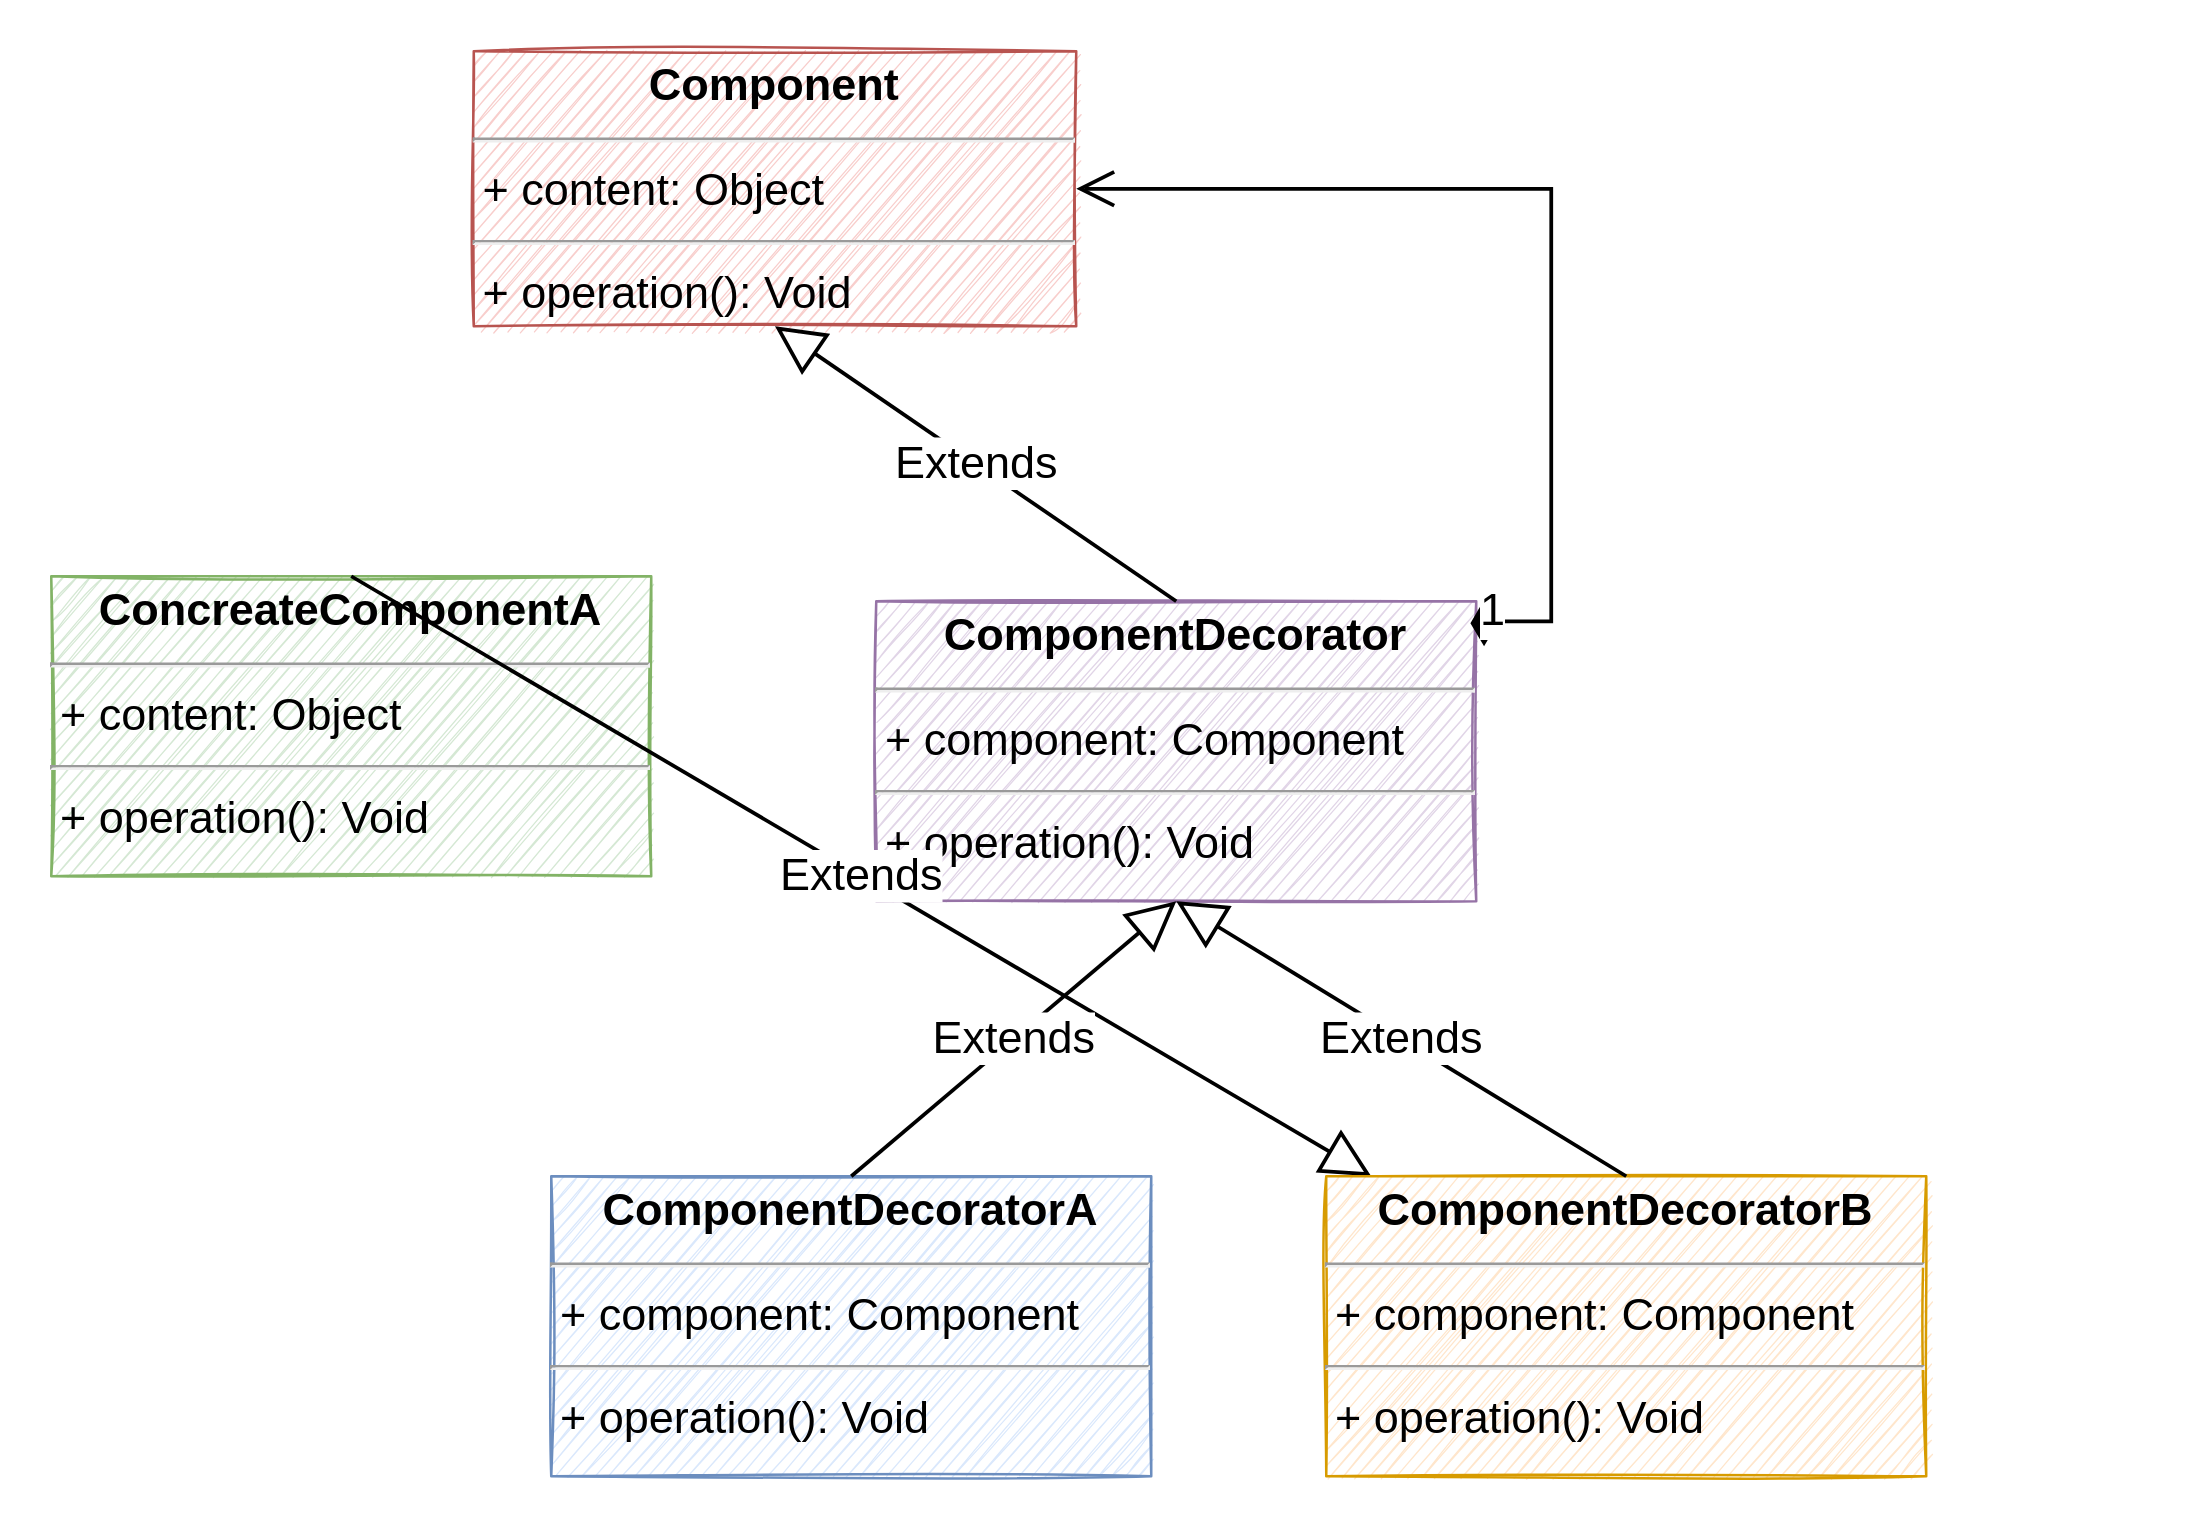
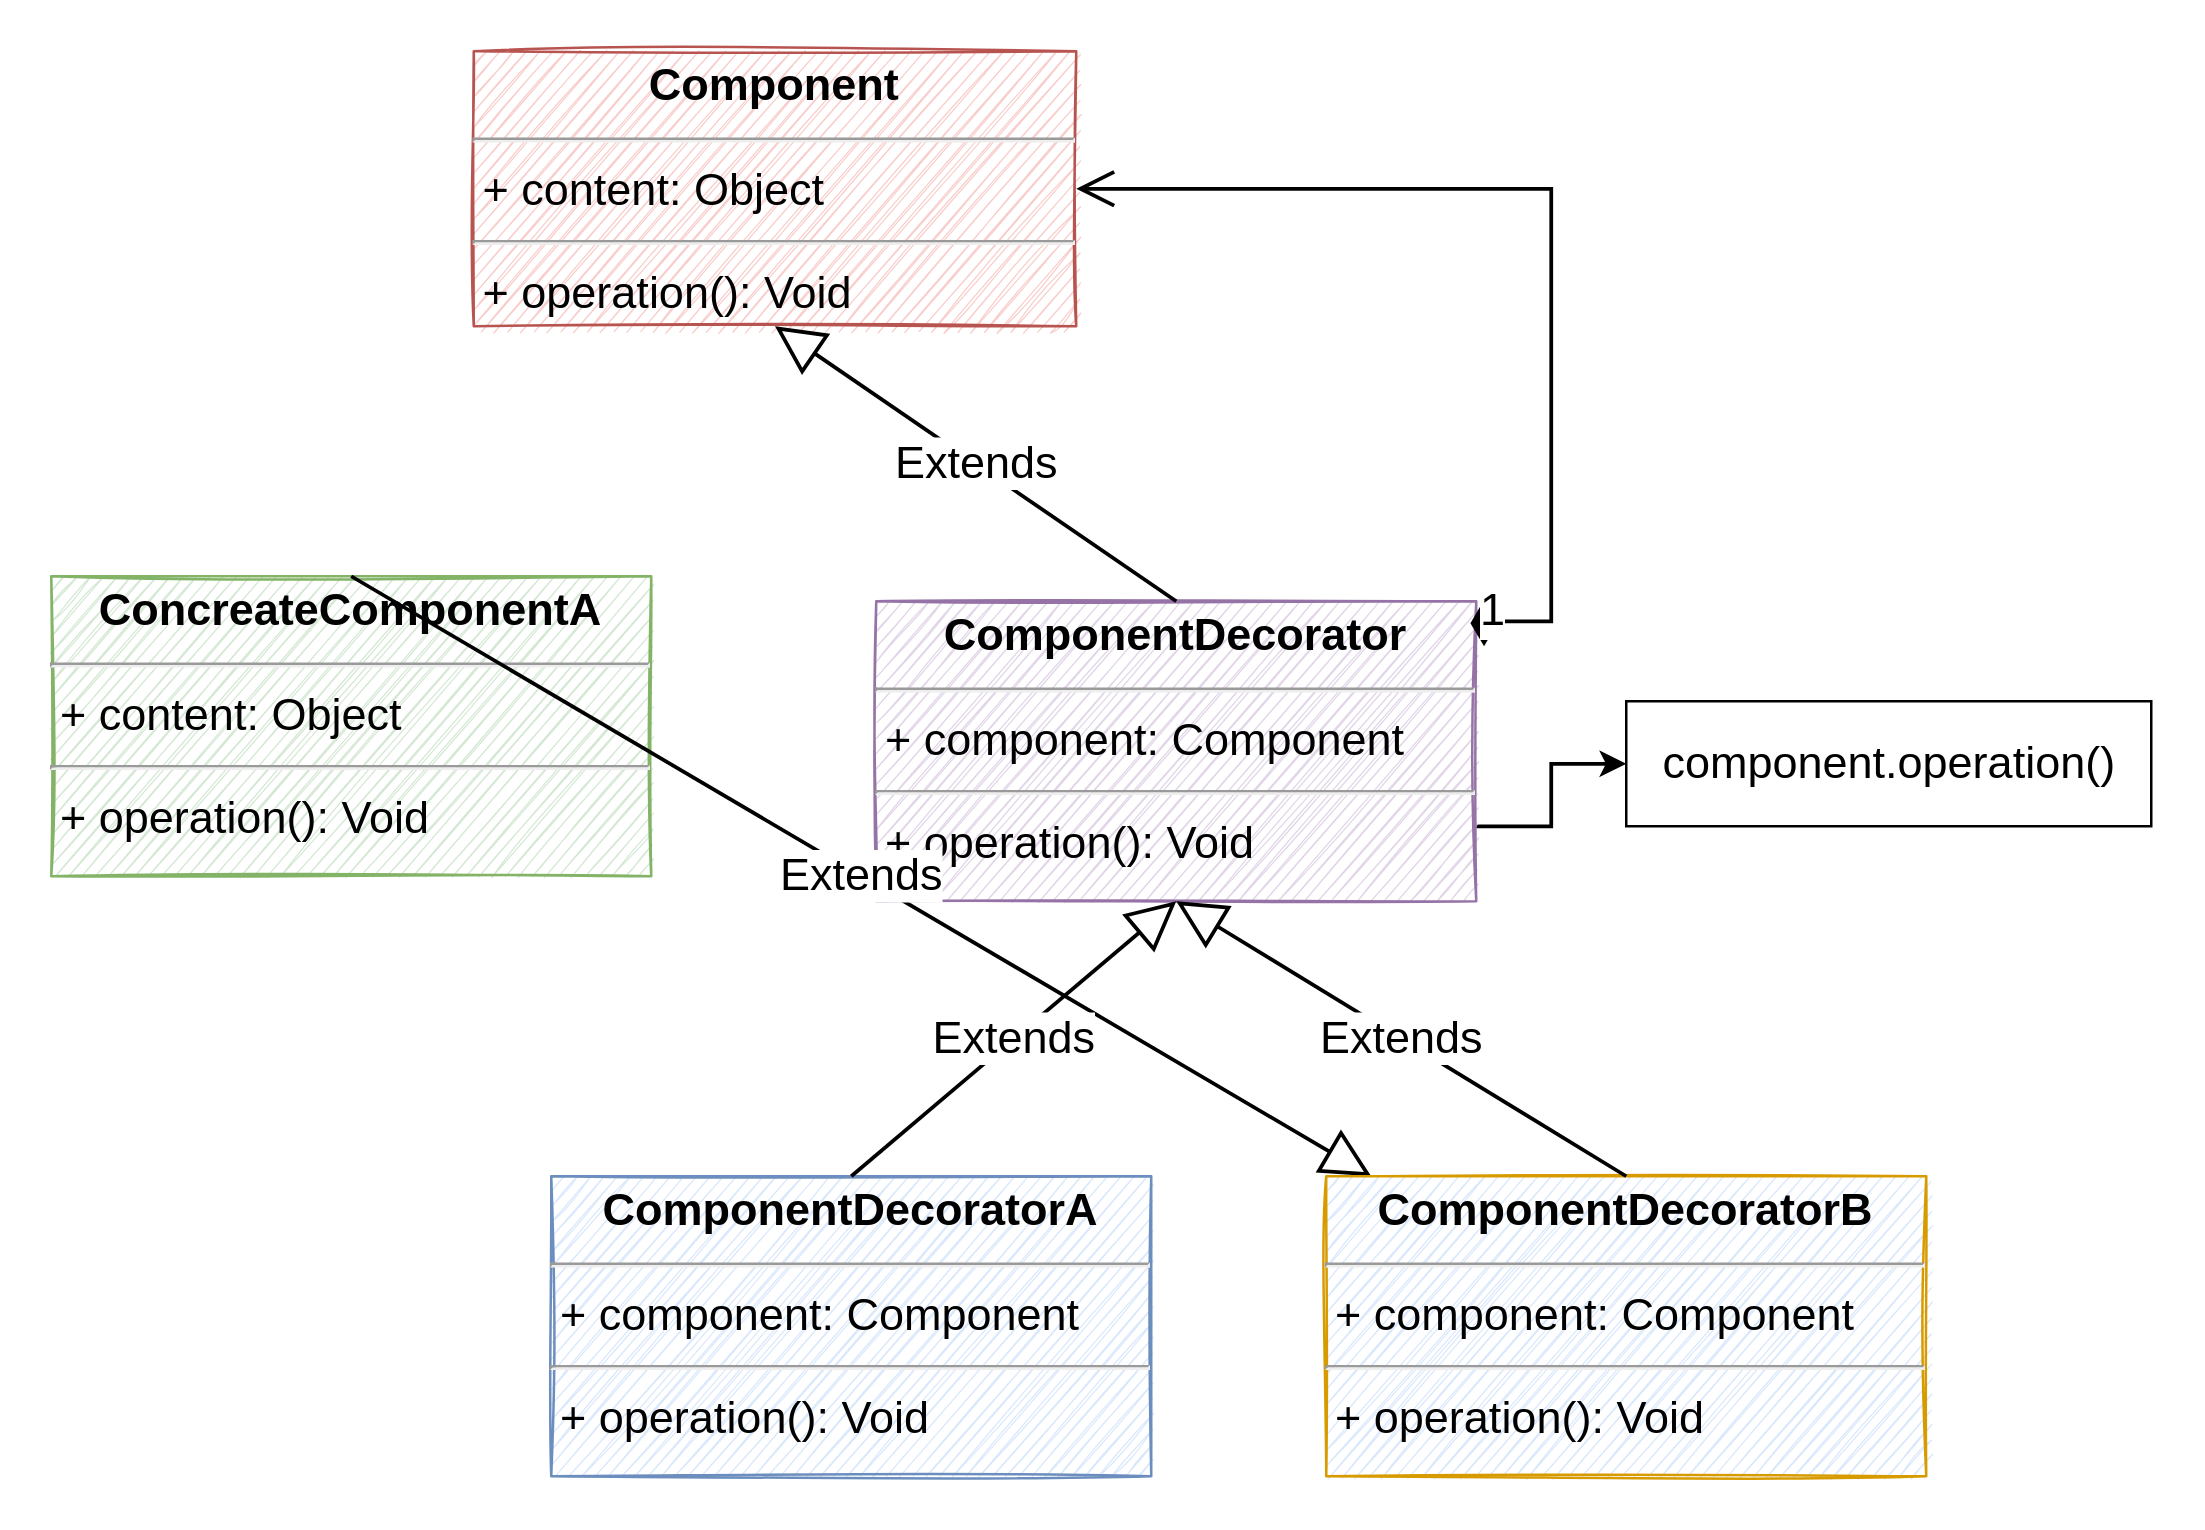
  <mxCell id="0" />
  <mxCell id="1" parent="0" />
  <mxCell id="2" value="&lt;p style=&quot;margin: 4px 0px 0px; text-align: center; font-size: 18px;&quot;&gt;&lt;b style=&quot;font-size: 18px;&quot;&gt;Component&lt;/b&gt;&lt;/p&gt;&lt;hr style=&quot;font-size: 18px;&quot;&gt;&lt;p style=&quot;margin: 0px 0px 0px 4px; font-size: 18px;&quot;&gt;+ content: Object&lt;/p&gt;&lt;hr style=&quot;font-size: 18px;&quot;&gt;&lt;p style=&quot;margin: 0px 0px 0px 4px; font-size: 18px;&quot;&gt;+ operation(): Void&lt;/p&gt;" style="verticalAlign=top;align=left;overflow=fill;fontSize=18;fontFamily=Helvetica;html=1;fillColor=#f8cecc;strokeColor=#b85450;sketch=1;" vertex="1" parent="1"><mxGeometry x="189" y="20" width="241" height="110" as="geometry" /></mxCell>
  <mxCell id="3" value="&lt;p style=&quot;margin: 4px 0px 0px; text-align: center; font-size: 18px;&quot;&gt;&lt;b&gt;ConcreateComponentA&lt;/b&gt;&lt;/p&gt;&lt;hr style=&quot;font-size: 18px;&quot;&gt;&lt;p style=&quot;margin: 0px 0px 0px 4px; font-size: 18px;&quot;&gt;+ content: Object&lt;/p&gt;&lt;hr style=&quot;font-size: 18px;&quot;&gt;&lt;p style=&quot;margin: 0px 0px 0px 4px; font-size: 18px;&quot;&gt;+ operation(): Void&lt;/p&gt;" style="verticalAlign=top;align=left;overflow=fill;fontSize=18;fontFamily=Helvetica;html=1;fillColor=#d5e8d4;strokeColor=#82b366;sketch=1;" vertex="1" parent="1"><mxGeometry x="20" y="230" width="240" height="120" as="geometry" /></mxCell>
+ <mxCell id="4" style="edgeStyle=orthogonalEdgeStyle;rounded=0;orthogonalLoop=1;jettySize=auto;html=1;exitX=1;exitY=0.75;exitDx=0;exitDy=0;fontSize=18;strokeWidth=1.5;" edge="1" parent="1" source="5" target="6"><mxGeometry relative="1" as="geometry" /></mxCell>
  <mxCell id="5" value="&lt;p style=&quot;margin: 4px 0px 0px; text-align: center; font-size: 18px;&quot;&gt;&lt;b&gt;ComponentDecorator&lt;/b&gt;&lt;/p&gt;&lt;hr style=&quot;font-size: 18px;&quot;&gt;&lt;p style=&quot;margin: 0px 0px 0px 4px; font-size: 18px;&quot;&gt;+ component: Component&lt;/p&gt;&lt;hr style=&quot;font-size: 18px;&quot;&gt;&lt;p style=&quot;margin: 0px 0px 0px 4px; font-size: 18px;&quot;&gt;+ operation(): Void&lt;/p&gt;" style="verticalAlign=top;align=left;overflow=fill;fontSize=18;fontFamily=Helvetica;html=1;fillColor=#e1d5e7;strokeColor=#9673a6;sketch=1;" vertex="1" parent="1"><mxGeometry x="350" y="240" width="240" height="120" as="geometry" /></mxCell>
+ <mxCell id="6" value="component.operation()" style="html=1;fontSize=18;" vertex="1" parent="1"><mxGeometry x="650" y="280" width="210" height="50" as="geometry" /></mxCell>
  <mxCell id="7" value="Extends" style="endArrow=block;endSize=16;endFill=0;html=1;rounded=0;fontSize=18;strokeWidth=1.5;exitX=0.5;exitY=0;exitDx=0;exitDy=0;" edge="1" parent="1" source="3" target="11"><mxGeometry width="160" relative="1" as="geometry"><mxPoint x="-10" y="200" as="sourcePoint" /><mxPoint x="150" y="200" as="targetPoint" /></mxGeometry></mxCell>
  <mxCell id="8" value="Extends" style="endArrow=block;endSize=16;endFill=0;html=1;rounded=0;fontSize=18;strokeWidth=1.5;entryX=0.5;entryY=1;entryDx=0;entryDy=0;exitX=0.5;exitY=0;exitDx=0;exitDy=0;" edge="1" parent="1" source="5" target="2"><mxGeometry width="160" relative="1" as="geometry"><mxPoint x="300" y="350" as="sourcePoint" /><mxPoint x="460" y="350" as="targetPoint" /></mxGeometry></mxCell>
  <mxCell id="9" value="1" style="endArrow=open;html=1;endSize=12;startArrow=diamondThin;startSize=14;startFill=1;edgeStyle=orthogonalEdgeStyle;align=left;verticalAlign=bottom;rounded=0;fontSize=18;strokeWidth=1.5;entryX=1;entryY=0.5;entryDx=0;entryDy=0;exitX=1.013;exitY=0.15;exitDx=0;exitDy=0;exitPerimeter=0;" edge="1" parent="1" source="5" target="2"><mxGeometry x="-1" y="3" relative="1" as="geometry"><mxPoint x="570" y="170" as="sourcePoint" /><mxPoint x="730" y="170" as="targetPoint" /><Array as="points"><mxPoint x="620" y="248" /><mxPoint x="620" y="75" /></Array></mxGeometry></mxCell>
  <mxCell id="10" value="&lt;p style=&quot;margin: 4px 0px 0px; text-align: center; font-size: 18px;&quot;&gt;&lt;b&gt;ComponentDecoratorA&lt;/b&gt;&lt;/p&gt;&lt;hr style=&quot;font-size: 18px;&quot;&gt;&lt;p style=&quot;margin: 0px 0px 0px 4px; font-size: 18px;&quot;&gt;+ component: Component&lt;/p&gt;&lt;hr style=&quot;font-size: 18px;&quot;&gt;&lt;p style=&quot;margin: 0px 0px 0px 4px; font-size: 18px;&quot;&gt;+ operation(): Void&lt;/p&gt;" style="verticalAlign=top;align=left;overflow=fill;fontSize=18;fontFamily=Helvetica;html=1;fillColor=#dae8fc;strokeColor=#6c8ebf;sketch=1;" vertex="1" parent="1"><mxGeometry x="220" y="470" width="240" height="120" as="geometry" /></mxCell>
- <mxCell id="11" value="&lt;p style=&quot;margin: 4px 0px 0px; text-align: center; font-size: 18px;&quot;&gt;&lt;b&gt;ComponentDecoratorB&lt;/b&gt;&lt;/p&gt;&lt;hr style=&quot;font-size: 18px;&quot;&gt;&lt;p style=&quot;margin: 0px 0px 0px 4px; font-size: 18px;&quot;&gt;+ component: Component&lt;/p&gt;&lt;hr style=&quot;font-size: 18px;&quot;&gt;&lt;p style=&quot;margin: 0px 0px 0px 4px; font-size: 18px;&quot;&gt;+ operation(): Void&lt;/p&gt;" style="verticalAlign=top;align=left;overflow=fill;fontSize=18;fontFamily=Helvetica;html=1;fillColor=#ffe6cc;strokeColor=#d79b00;sketch=1;" vertex="1" parent="1"><mxGeometry x="530" y="470" width="240" height="120" as="geometry" /></mxCell>
+ <mxCell id="11" value="&lt;p style=&quot;margin: 4px 0px 0px; text-align: center; font-size: 18px;&quot;&gt;&lt;b&gt;ComponentDecoratorB&lt;/b&gt;&lt;/p&gt;&lt;hr style=&quot;font-size: 18px;&quot;&gt;&lt;p style=&quot;margin: 0px 0px 0px 4px; font-size: 18px;&quot;&gt;+ component: Component&lt;/p&gt;&lt;hr style=&quot;font-size: 18px;&quot;&gt;&lt;p style=&quot;margin: 0px 0px 0px 4px; font-size: 18px;&quot;&gt;+ operation(): Void&lt;/p&gt;" style="verticalAlign=top;align=left;overflow=fill;fontSize=18;fontFamily=Helvetica;html=1;fillColor=#dae8fc;strokeColor=#d79b00;sketch=1;" vertex="1" parent="1"><mxGeometry x="530" y="470" width="240" height="120" as="geometry" /></mxCell>
  <mxCell id="12" value="Extends" style="endArrow=block;endSize=16;endFill=0;html=1;rounded=0;fontSize=18;strokeWidth=1.5;entryX=0.5;entryY=1;entryDx=0;entryDy=0;exitX=0.5;exitY=0;exitDx=0;exitDy=0;" edge="1" parent="1" source="10" target="5"><mxGeometry width="160" relative="1" as="geometry"><mxPoint x="150" y="470" as="sourcePoint" /><mxPoint x="310" y="470" as="targetPoint" /></mxGeometry></mxCell>
  <mxCell id="13" value="Extends" style="endArrow=block;endSize=16;endFill=0;html=1;rounded=0;fontSize=18;strokeWidth=1.5;entryX=0.5;entryY=1;entryDx=0;entryDy=0;exitX=0.5;exitY=0;exitDx=0;exitDy=0;" edge="1" parent="1" source="11" target="5"><mxGeometry width="160" relative="1" as="geometry"><mxPoint x="290" y="505" as="sourcePoint" /><mxPoint x="480" y="360" as="targetPoint" /></mxGeometry></mxCell>
